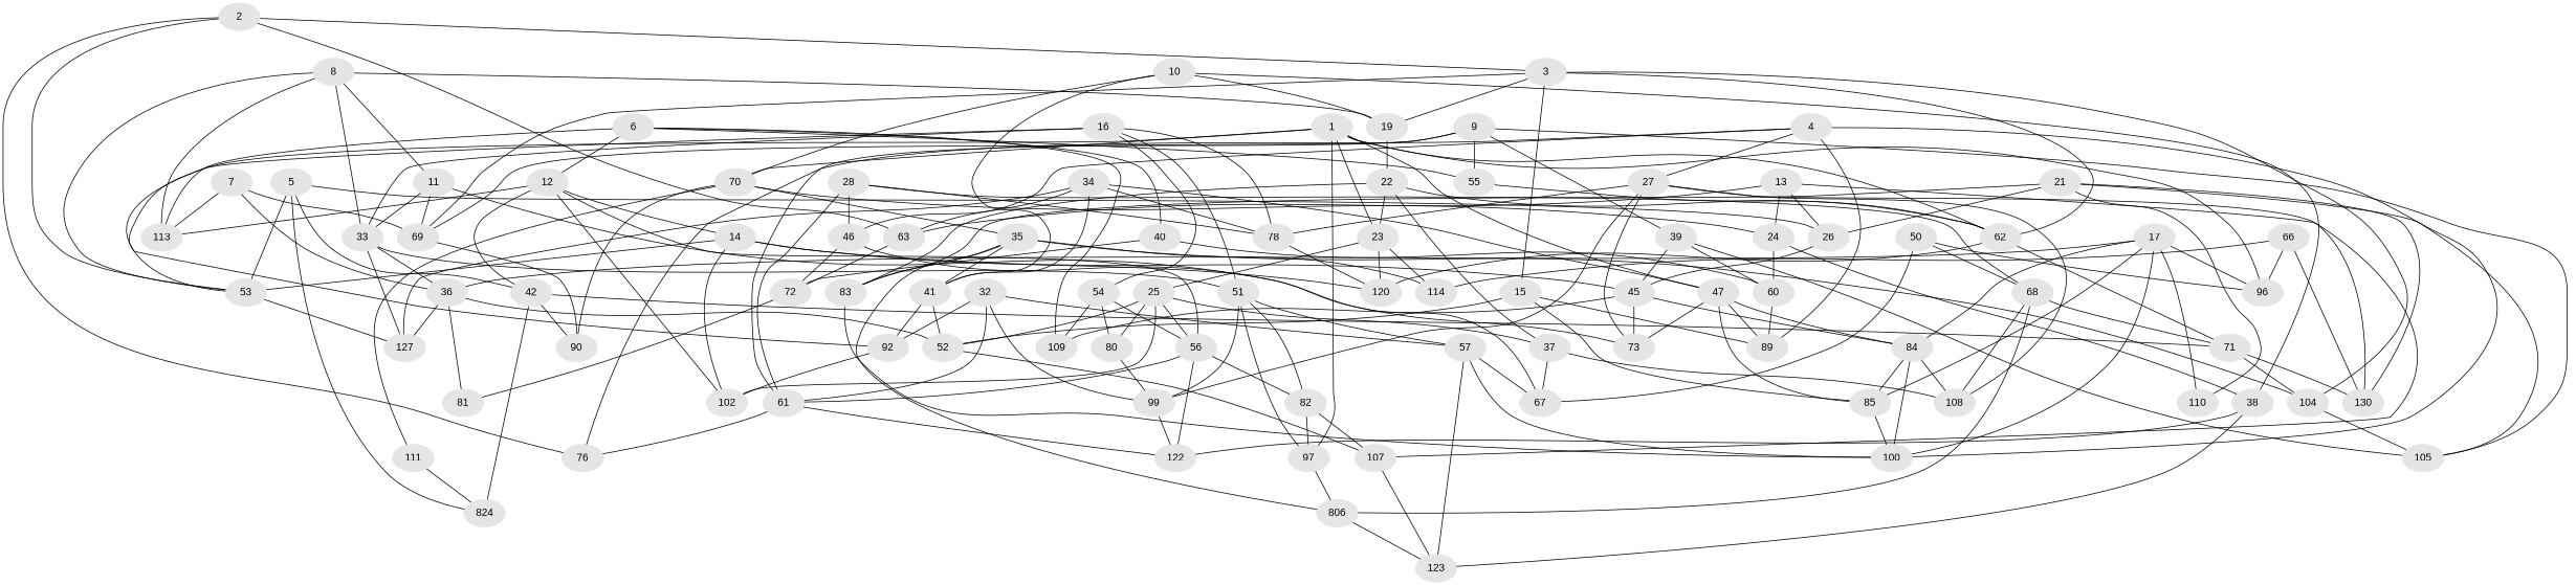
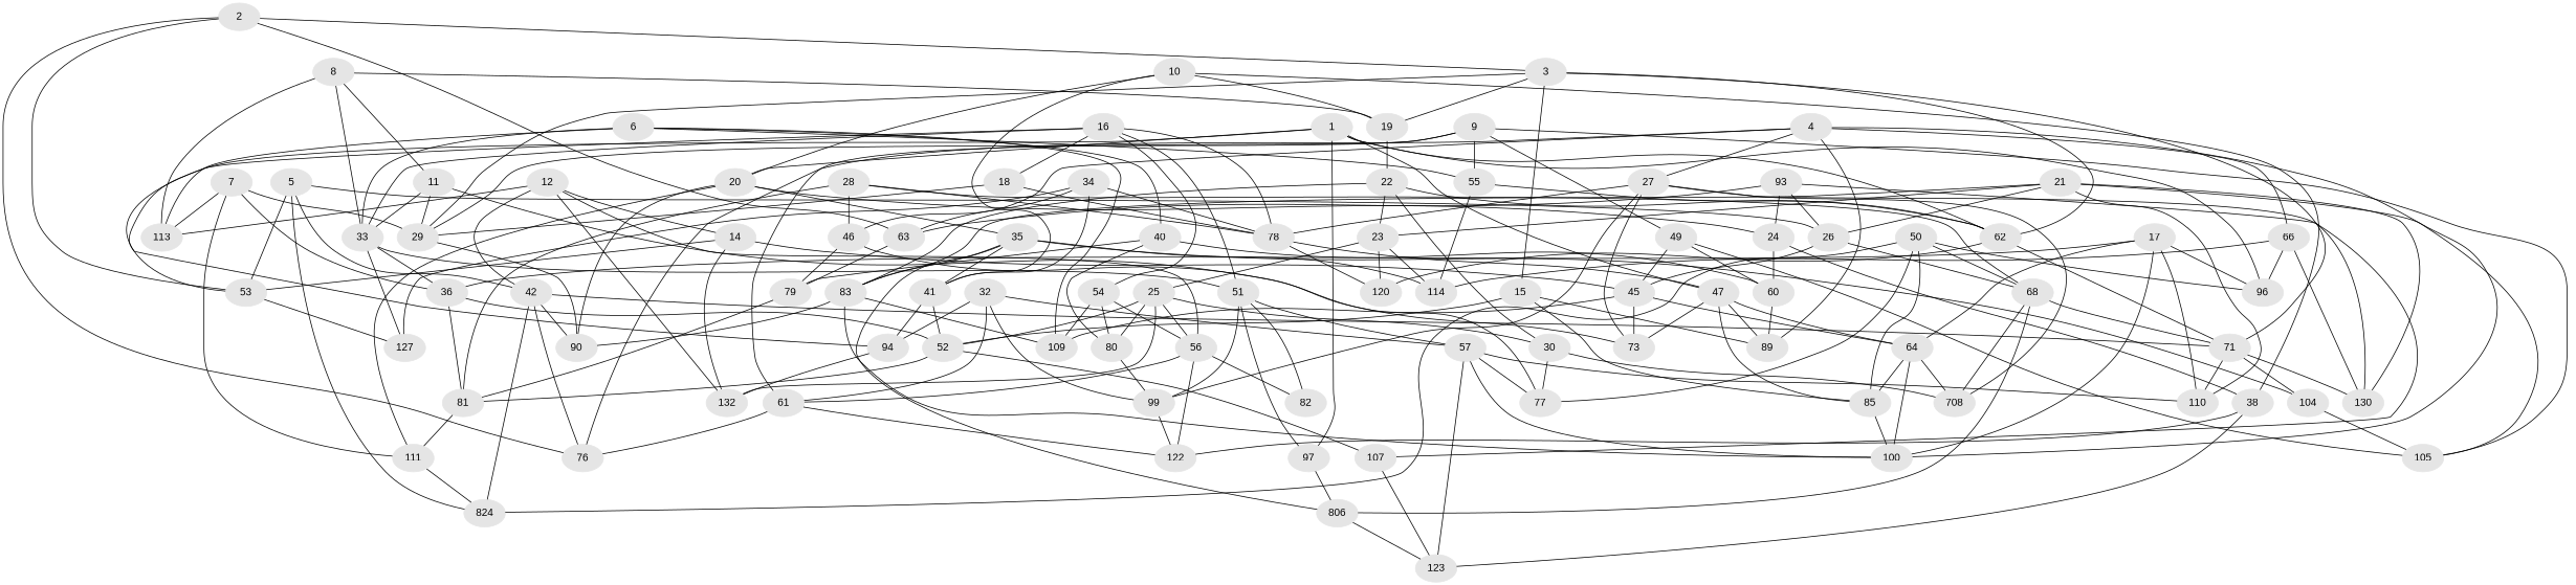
  graph {
    fontname="Liberation Sans"
    node [color=gray90 fontname="Liberation Sans" style=filled]
    edge [fontname="Liberation Sans"]
    1 [super="+31"]
-   20 [super="+59" label=70]
+   20 [super="+59"]
    47 [super="+48"]
    53 [super="+70"]
    62 [super="+98"]
    96
    97
    111
    24
    35 [super="+79"]
    90
    89
    85 [super="+103"]
    n14 [label=73]
-   84 [super="+95"]
+   84 [super="+95" label=64]
    127
    120
    71 [super="+87"]
    n19 [label=806]
    3 [super="+133"]
    15
    19
-   29 [super="+115" label=69]
+   29 [super="+115"]
    104
    2
    63
    76
-   72
+   72 [label=79]
    52 [super="+91"]
    22 [super="+93"]
    105
    4 [super="+101"]
    27 [super="+131"]
    46
    66
    100 [super="+125"]
    99 [super="+116"]
    78 [super="+119"]
    107
-   108
-   77 [label=67]
+   108 [label=708]
+   77
    130
    114
    26 [super="+43"]
    45 [super="+69"]
    68 [super="+117"]
    5
    42 [super="+118"]
    n49 [label=824]
    6 [super="+73"]
    12 [super="+121"]
    40
    55
    109
    113
    14 [super="+129"]
    56 [super="+65"]
-   102
+   102 [label=132]
    60
    80
    7
    36 [super="+88"]
    81
    8 [super="+94"]
    11
    33 [super="+112"]
    51 [super="+67"]
    122
    9
-   39
+   39 [label=49]
    61 [super="+128"]
    10
    38
    41 [super="+58"]
    123
-   92
+   92 [label=94]
    82
-   13
+   13 [label=93]
    16 [super="+44"]
+   18
    54
    57 [super="+64"]
    17 [super="+86"]
    110
    23 [super="+37"]
    83 [super="+132"]
-   30 [label=37]
+   30
    21 [super="+126"]
    25 [super="+75"]
    28
    32
    34 [super="+49"]
    50
    1 -- 20
    1 -- 47
    1 -- 53
    1 -- 62
    1 -- 96
    1 -- 97
    20 -- 111
    20 -- 24
    20 -- 35
    20 -- 90
    47 -- 89
    47 -- 85
    47 -- n14
    47 -- 84
    53 -- 127
    62 -- 120
    62 -- 71
    97 -- n19
    111 -- n49
    24 -- 60
    24 -- 38
    35 -- n19
    35 -- 104
    35 -- 114
    35 -- 41
    35 -- 83
    85 -- 100
    84 -- 85
    84 -- 100
    84 -- 108
    71 -- 104
    71 -- 130
+   71 -- 110
    n19 -- 123
    3 -- 62
    3 -- 15
    3 -- 19
    3 -- 29
-   3 -- 104
+   3 -- 71
    15 -- 89
    15 -- 85
    15 -- 52
    19 -- 22
    29 -- 90
    104 -- 105
    2 -- 53
    2 -- 3
    2 -- 63
    2 -- 76
    63 -- 72
    72 -- 81
    52 -- 107
+   52 -- 81
    22 -- 62
    22 -- 23 [weight=2]
    22 -- 83
    22 -- 30
    4 -- 89
    4 -- 76
    4 -- 27
    4 -- 46
+   4 -- 66
    4 -- 100
    27 -- n14
    27 -- 99
    27 -- 78
    27 -- 107
    27 -- 108
    46 -- 72
    46 -- 77
    66 -- 96
    66 -- 130
    66 -- 114
    99 -- 122
    78 -- 120
    107 -- 123
    26 -- 45
+   26 -- 68
    45 -- n14
    45 -- 84
    45 -- 109
    68 -- 71
    68 -- n19
    68 -- 108
    5 -- 53
    5 -- 26
    5 -- 42
    5 -- n49
    42 -- 90
    42 -- 71
+   42 -- 76
    42 -- n49
-   6 -- 12
+   6 -- 33
    6 -- 40
    6 -- 55
    6 -- 109
    6 -- 113
    12 -- 42
    12 -- 113
    12 -- 14
    12 -- 56
    12 -- 102
    40 -- 72
    40 -- 60
+   40 -- 80
    55 -- 62
+   55 -- 114
    14 -- 53
-   14 -- 120
    14 -- 45
    14 -- 102
    56 -- 122
    56 -- 61
    56 -- 82
    60 -- 89
    80 -- 99
+   7 -- 111
    7 -- 29
    7 -- 113
    7 -- 36
-   36 -- 127
    36 -- 52
    36 -- 81
-   8 -- 53
+   81 -- 111
    8 -- 19
    8 -- 113
    8 -- 11
    8 -- 33
    11 -- n14
    11 -- 29
    11 -- 33
    33 -- 127
    33 -- 36
    33 -- 51
    51 -- 97
    51 -- 99
    51 -- 82
    51 -- 57
    9 -- 29
    9 -- 105
    9 -- 55
    9 -- 39
    9 -- 61
    39 -- 105
    39 -- 45
    39 -- 60
    61 -- 76
    61 -- 122
    10 -- 20
    10 -- 19
    10 -- 38
    10 -- 41
    38 -- 122
    38 -- 123
    41 -- 52
    41 -- 92
    92 -- 102
-   82 -- 97
-   82 -- 107
    13 -- 24
    13 -- 63
    13 -- 130
    13 -- 26
    16 -- 78
    16 -- 33
    16 -- 51
    16 -- 92
+   16 -- 18
    16 -- 54
+   18 -- 29
+   18 -- 78
    54 -- 109
    54 -- 56
    54 -- 80
    57 -- 100
    57 -- 77
    57 -- 123
+   57 -- 110
    17 -- 96
-   17 -- 85
+   50 -- 85
    17 -- 84
    17 -- 100
    17 -- 36
    17 -- 110
    23 -- 120
    23 -- 114
    23 -- 25
+   83 -- 90
    83 -- 100
+   83 -- 109
    30 -- 108
    30 -- 77
    21 -- 105
    21 -- 130
    21 -- 26
    21 -- 110
-   1 -- 23
+   21 -- 23
    21 -- 83
    25 -- 52
    25 -- 56
    25 -- 102
    25 -- 80
    25 -- 30
    28 -- 46
    28 -- 78
    28 -- 68
-   28 -- 61
+   28 -- 81
    32 -- 99
    32 -- 61
    32 -- 92
    32 -- 57
-   34 -- 47
+   78 -- 47
    34 -- 127
    34 -- 63
    34 -- 78
    34 -- 41 [weight=2]
    50 -- 96
    50 -- 77
    50 -- 68
+   50 -- n49
  }
